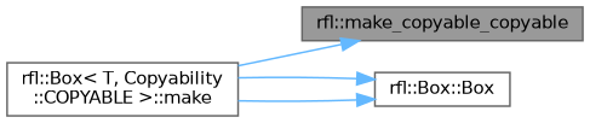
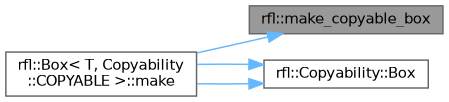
  digraph {
    rankdir=LR
    node [color=grey40 fillcolor=white fontname=Helvetica fontsize=10 shape=box style=filled]
    edge [color=steelblue1 fontname=Helvetica fontsize=10 labelfontname=Helvetica labelfontsize=10 style=solid]
-   n1 [color=gray40 fillcolor=grey60 fontcolor=black height=0.2 label="rfl::make_copyable_copyable" width=0.4]
+   n1 [color=gray40 fillcolor=grey60 fontcolor=black height=0.2 label="rfl::make_copyable_box" width=0.4]
    n2 [height=0.2 label="rfl::Box\< T, Copyability\l::COPYABLE \>::make" width=0.4]
-   n3 [height=0.2 label="rfl::Box::Box" width=0.4]
+   n3 [height=0.2 label="rfl::Copyability::Box" width=0.4]
    n2 -> n1
    n2 -> n3
    n2 -> n3
  }
